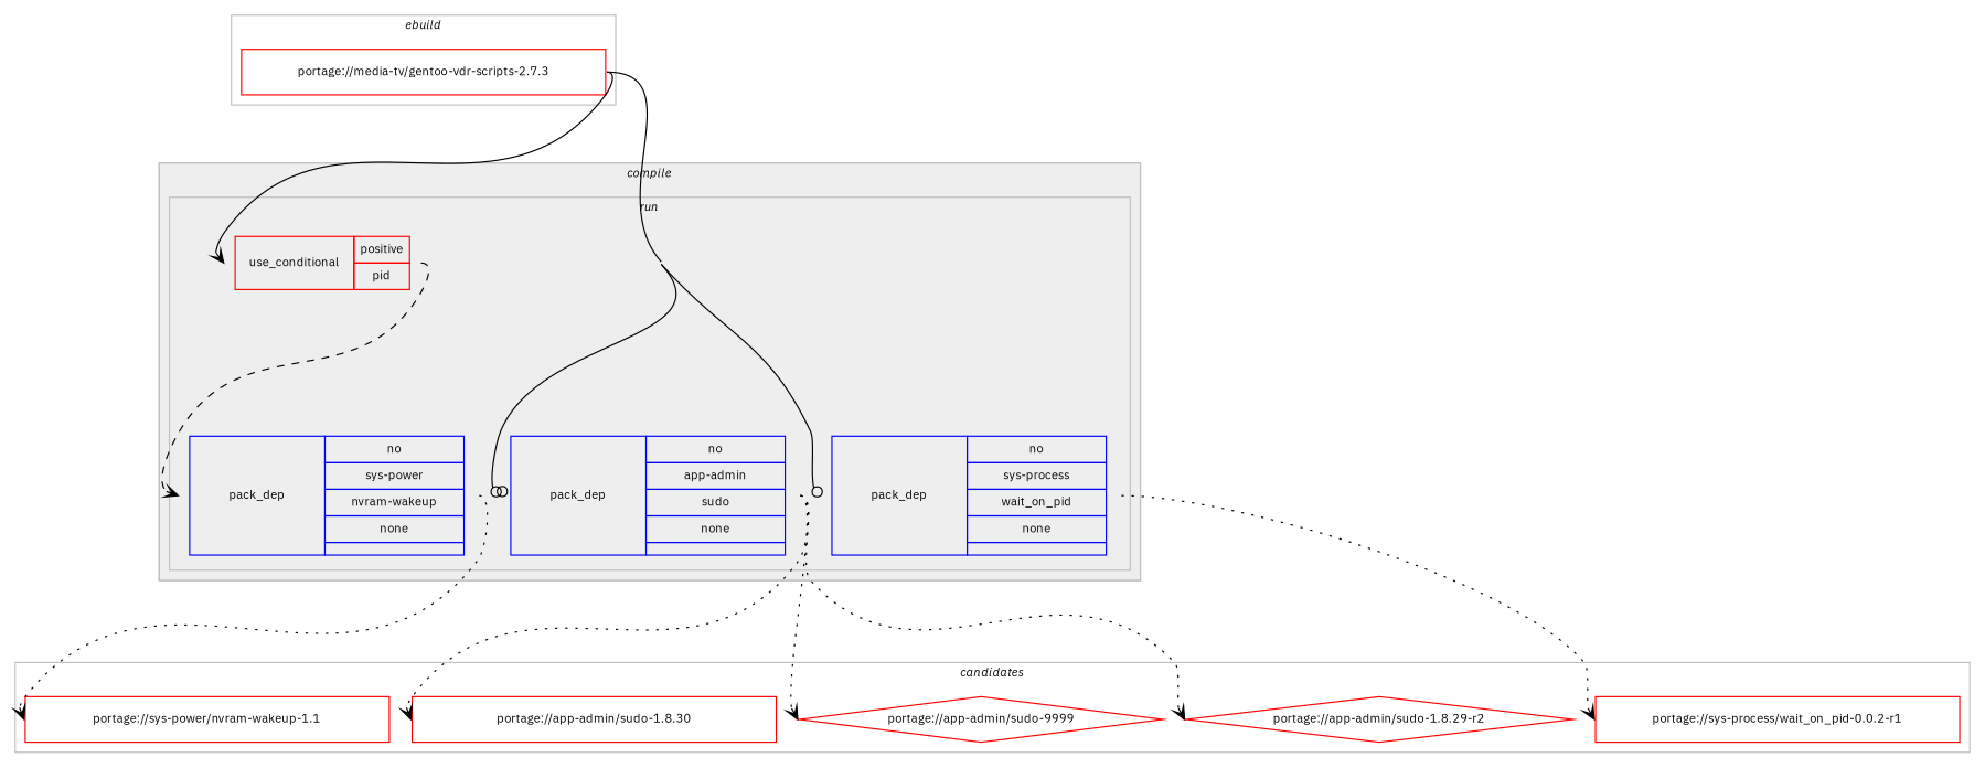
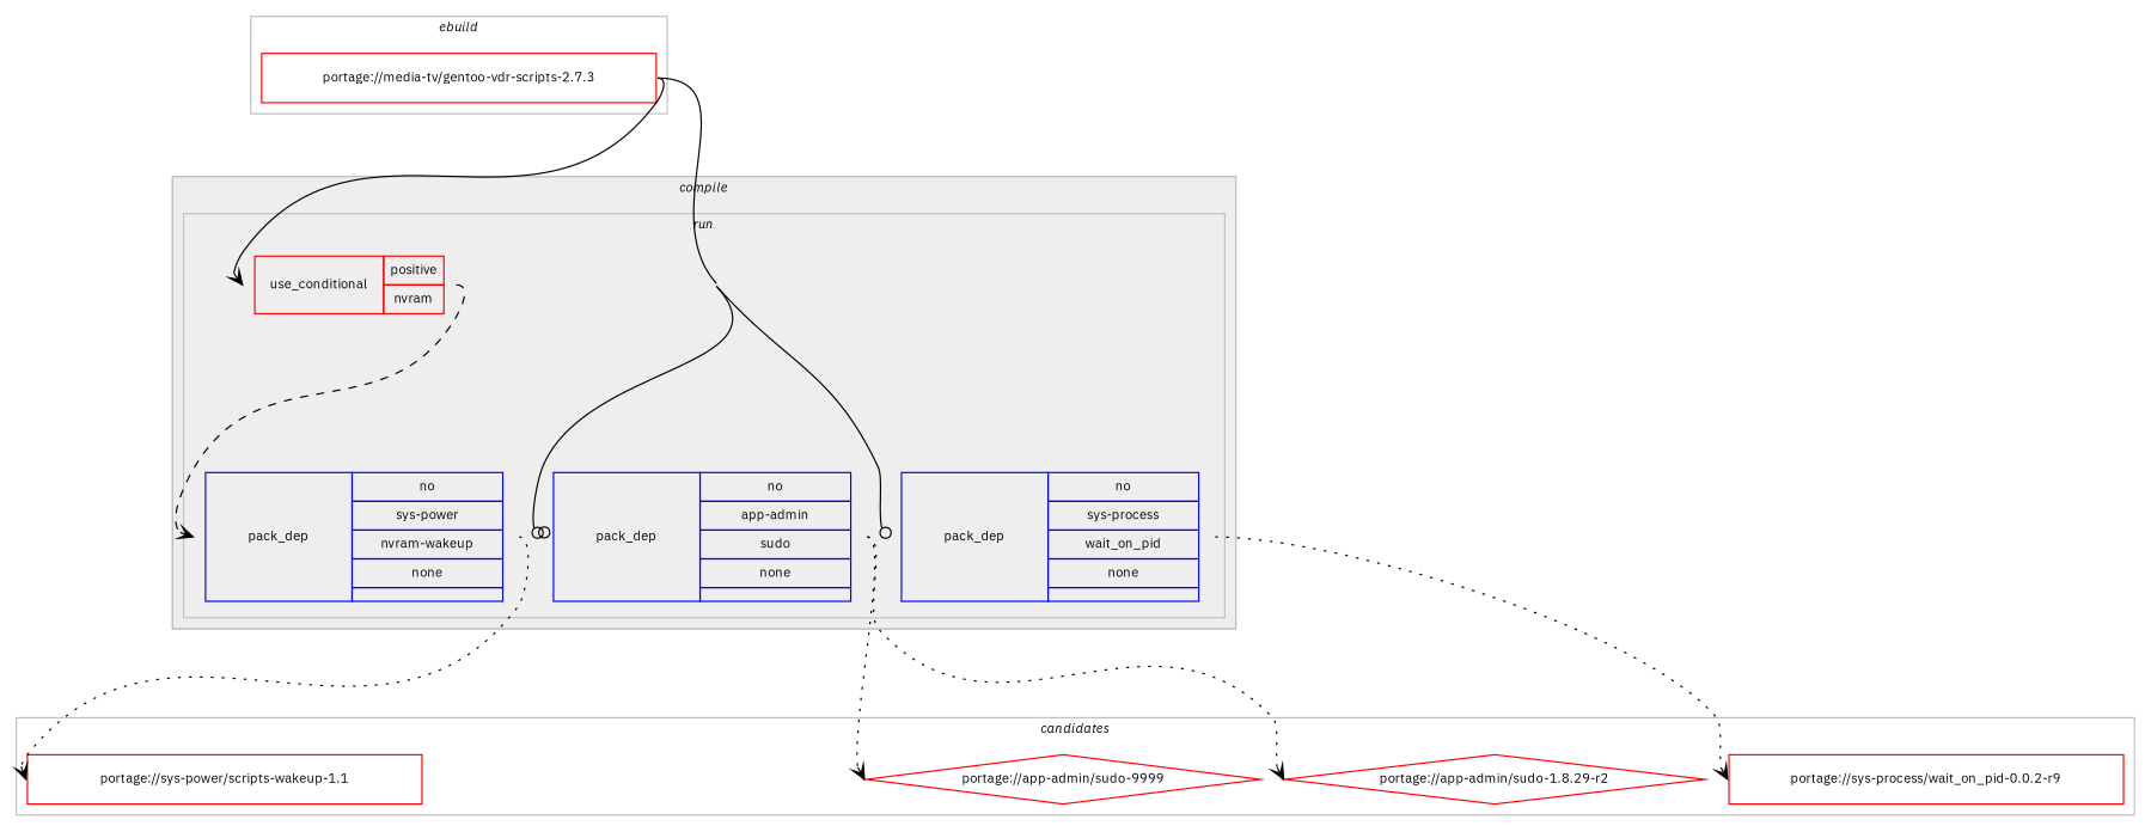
  digraph {
    compound=true
    concentrate=true
    fontname="IBM Plex Sans"
    fontsize=10
    newrank=true
    rankdir=TB
    ranksep=1.5
    node [color=red fontname="IBM Plex Sans" fontsize=10 shape=box]
    edge [arrowhead=vee fontname="IBM Plex Sans" headport=w style=dotted tailport=e weight=100]
    n1 [label="portage://media-tv/gentoo-vdr-scripts-2.7.3" width=4]
    n2 [color=blue label=<<TABLE BORDER="0" CELLBORDER="1" CELLSPACING="0" CELLPADDING="4" WIDTH="220"><TR><TD ROWSPAN="6" CELLPADDING="30">pack_dep</TD></TR><TR><TD WIDTH="110">no</TD></TR><TR><TD>sys-power</TD></TR><TR><TD>nvram-wakeup</TD></TR><TR><TD>none</TD></TR><TR><TD></TD></TR></TABLE>> shape=none]
-   n3 [label=<<TABLE BORDER="0" CELLBORDER="1" CELLSPACING="0" CELLPADDING="4"><TR><TD ROWSPAN="3" CELLPADDING="10">use_conditional</TD></TR><TR><TD>positive</TD></TR><TR><TD>pid</TD></TR></TABLE>> shape=none]
+   n3 [label=<<TABLE BORDER="0" CELLBORDER="1" CELLSPACING="0" CELLPADDING="4"><TR><TD ROWSPAN="3" CELLPADDING="10">use_conditional</TD></TR><TR><TD>positive</TD></TR><TR><TD>nvram</TD></TR></TABLE>> shape=none]
    n4 [color=blue label=<<TABLE BORDER="0" CELLBORDER="1" CELLSPACING="0" CELLPADDING="4" WIDTH="220"><TR><TD ROWSPAN="6" CELLPADDING="30">pack_dep</TD></TR><TR><TD WIDTH="110">no</TD></TR><TR><TD>app-admin</TD></TR><TR><TD>sudo</TD></TR><TR><TD>none</TD></TR><TR><TD></TD></TR></TABLE>> shape=none]
    n5 [color=blue label=<<TABLE BORDER="0" CELLBORDER="1" CELLSPACING="0" CELLPADDING="4" WIDTH="220"><TR><TD ROWSPAN="6" CELLPADDING="30">pack_dep</TD></TR><TR><TD WIDTH="110">no</TD></TR><TR><TD>sys-process</TD></TR><TR><TD>wait_on_pid</TD></TR><TR><TD>none</TD></TR><TR><TD></TD></TR></TABLE>> shape=none]
-   n6 [label="portage://sys-power/nvram-wakeup-1.1" width=4]
+   n6 [label="portage://sys-power/scripts-wakeup-1.1" width=4]
    n7 [label="portage://app-admin/sudo-9999" shape=diamond width=4]
-   n8 [label="portage://app-admin/sudo-1.8.30" width=4]
    n9 [label="portage://app-admin/sudo-1.8.29-r2" shape=diamond width=4]
-   n10 [label="portage://sys-process/wait_on_pid-0.0.2-r1" width=4]
+   n10 [label="portage://sys-process/wait_on_pid-0.0.2-r9" width=4]
    subgraph cluster_1 {
      color=gray
      label=<<i>ebuild</i>>
      rank=same
      n1
    }
    subgraph cluster_2 {
      color=gray
      label=<<i>dependencies</i>>
      subgraph cluster_3 {
        color=gray
        fillcolor="#eeeeee"
        label=<<i>compile and run</i>>
        style=filled
      }
      subgraph cluster_4 {
        color=gray
        fillcolor="#eeeeee"
        label=<<i>compile</i>>
        style=filled
      }
      subgraph cluster_5 {
        color=gray
        fillcolor="#eeeeee"
        label=<<i>run</i>>
        style=filled
        subgraph sub_6 {
          color=gray
          fillcolor="#eeeeee"
          label=<<i>run</i>>
          style=filled
          n3
          subgraph sub_7 {
            color=gray
            fillcolor="#eeeeee"
            label=<<i>run</i>>
            style=filled
            n2
          }
        }
        subgraph sub_8 {
          color=gray
          fillcolor="#eeeeee"
          label=<<i>run</i>>
          style=filled
          n4
        }
        subgraph sub_9 {
          color=gray
          fillcolor="#eeeeee"
          label=<<i>run</i>>
          style=filled
          n5
        }
      }
    }
    subgraph cluster_10 {
      color=gray
      label=<<i>candidates</i>>
      rank=same
      subgraph sub_11 {
        color=black
        label=<<i>candidates</i>>
        nodesep=1
        rank=same
        n6
      }
      subgraph sub_12 {
        color=black
        label=<<i>candidates</i>>
        nodesep=1
        rank=same
        n7
-       n8
        n9
      }
      subgraph sub_13 {
        color=black
        label=<<i>candidates</i>>
        nodesep=1
        rank=same
        n10
      }
    }
    n1 -> n3 [style=solid weight=20]
    n1 -> n4 [arrowhead=odot style=solid weight=20]
    n1 -> n5 [arrowhead=odot style=solid weight=20]
    n2 -> n6
    n3 -> n2 [style=dashed weight=20]
    n4 -> n7
-   n4 -> n8
    n4 -> n9
    n5 -> n10
  }
